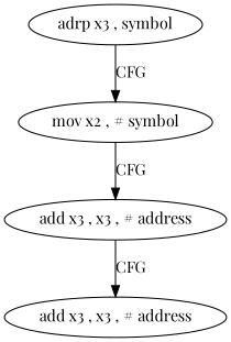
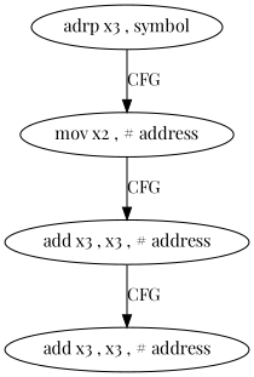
  digraph {
    fontname="Playfair Display"
    node [fontname="Playfair Display"]
    edge [fontname="Playfair Display"]
    n1 [label="adrp x3 , symbol"]
-   n2 [label="mov x2 , # symbol"]
+   n2 [label="mov x2 , # address"]
    n3 [label="add x3 , x3 , # address"]
    n4 [label="add x3 , x3 , # address"]
    n1 -> n2 [label=CFG]
    n2 -> n3 [label=CFG]
    n3 -> n4 [label=CFG]
  }
